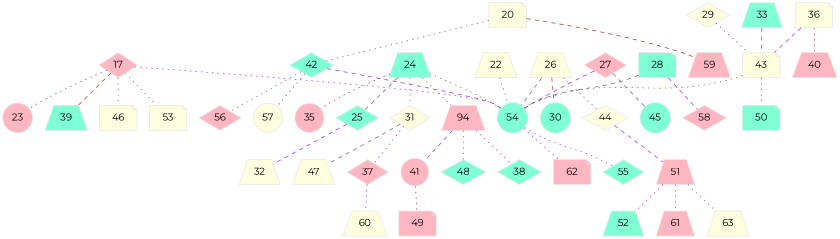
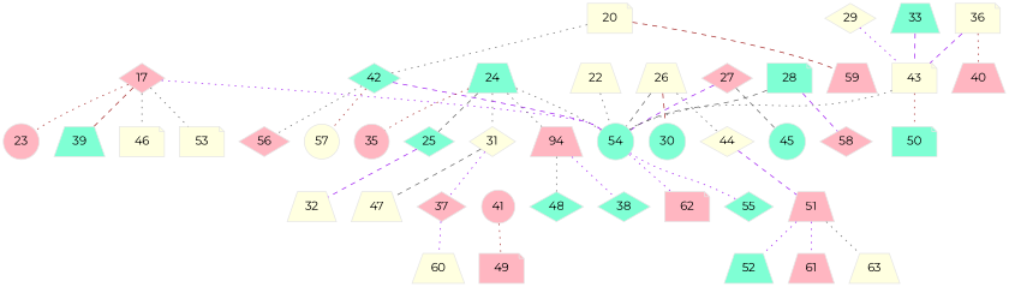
  graph {
    fontname=Montserrat
    node [color=gray90 fillcolor=lightpink fontname=Montserrat shape=trapezium style=filled]
    edge [color=gray40 fontname=Montserrat style=dotted]
    17 [shape=diamond]
    23 [shape=circle]
    39 [fillcolor=aquamarine]
    46 [fillcolor=lightyellow shape=note]
    53 [fillcolor=lightyellow shape=note]
    54 [fillcolor=aquamarine shape=circle super="+15"]
    55 [fillcolor=aquamarine shape=diamond]
    62 [shape=note]
    42 [fillcolor=aquamarine shape=diamond super="+19"]
    56 [shape=diamond]
    57 [fillcolor=lightyellow shape=circle]
    20 [fillcolor=lightyellow shape=note]
    59
    22 [fillcolor=lightyellow]
    24 [fillcolor=aquamarine super="+6+12"]
    25 [fillcolor=aquamarine shape=diamond]
    31 [fillcolor=lightyellow shape=diamond]
    n18 [label=94]
    35 [shape=circle]
    32 [fillcolor=lightyellow]
    37 [shape=diamond]
    47 [fillcolor=lightyellow]
    38 [fillcolor=aquamarine shape=diamond]
    41 [shape=circle]
    48 [fillcolor=aquamarine shape=diamond]
    26 [fillcolor=lightyellow super="+16"]
    30 [fillcolor=aquamarine shape=circle]
    44 [fillcolor=lightyellow shape=diamond]
    51
    27 [shape=diamond]
    45 [fillcolor=aquamarine shape=circle]
    28 [fillcolor=aquamarine shape=note]
    58 [shape=diamond]
    43 [fillcolor=lightyellow shape=note super="+14+18+21"]
    50 [fillcolor=aquamarine shape=note]
    29 [fillcolor=lightyellow shape=diamond]
    60 [fillcolor=lightyellow]
    33 [fillcolor=aquamarine]
    49 [shape=note]
    36 [fillcolor=lightyellow shape=note]
    40
    52 [fillcolor=aquamarine]
    61
    63 [fillcolor=lightyellow]
    17 -- 23 [color=brown]
    17 -- 39 [color=brown style=dashed]
    17 -- 46
    17 -- 53
    17 -- 54 [color=purple]
    54 -- 55 [color=purple]
    54 -- 62 [color=purple]
    42 -- 54 [color=purple style=dashed]
    42 -- 56
    42 -- 57 [color=brown]
    20 -- 42
    20 -- 59 [color=brown style=dashed]
    22 -- 54
    24 -- 54
    24 -- 25 [style=dashed]
    24 -- 31
    24 -- n18
    24 -- 35 [color=brown]
    25 -- 32 [color=purple style=dashed]
    31 -- 37 [color=purple]
    31 -- 47 [style=dashed]
    n18 -- 38 [color=purple]
-   n18 -- 41 [color=purple style=dashed]
    n18 -- 48
    37 -- 60 [color=purple]
    41 -- 49 [color=brown]
    26 -- 54 [style=dashed]
    26 -- 30 [color=brown style=dashed]
    26 -- 44
    44 -- 51 [color=purple style=dashed]
    51 -- 52 [color=purple]
    51 -- 61 [color=purple]
    51 -- 63
    27 -- 54 [color=purple style=dashed]
    27 -- 45 [style=dashed]
    28 -- 54 [style=dashed]
    28 -- 58 [color=purple style=dashed]
    43 -- 54
    43 -- 50 [color=brown]
    29 -- 43 [color=purple]
    33 -- 43 [color=purple style=dashed]
    36 -- 43 [color=purple style=dashed]
    36 -- 40 [color=brown]
  }
